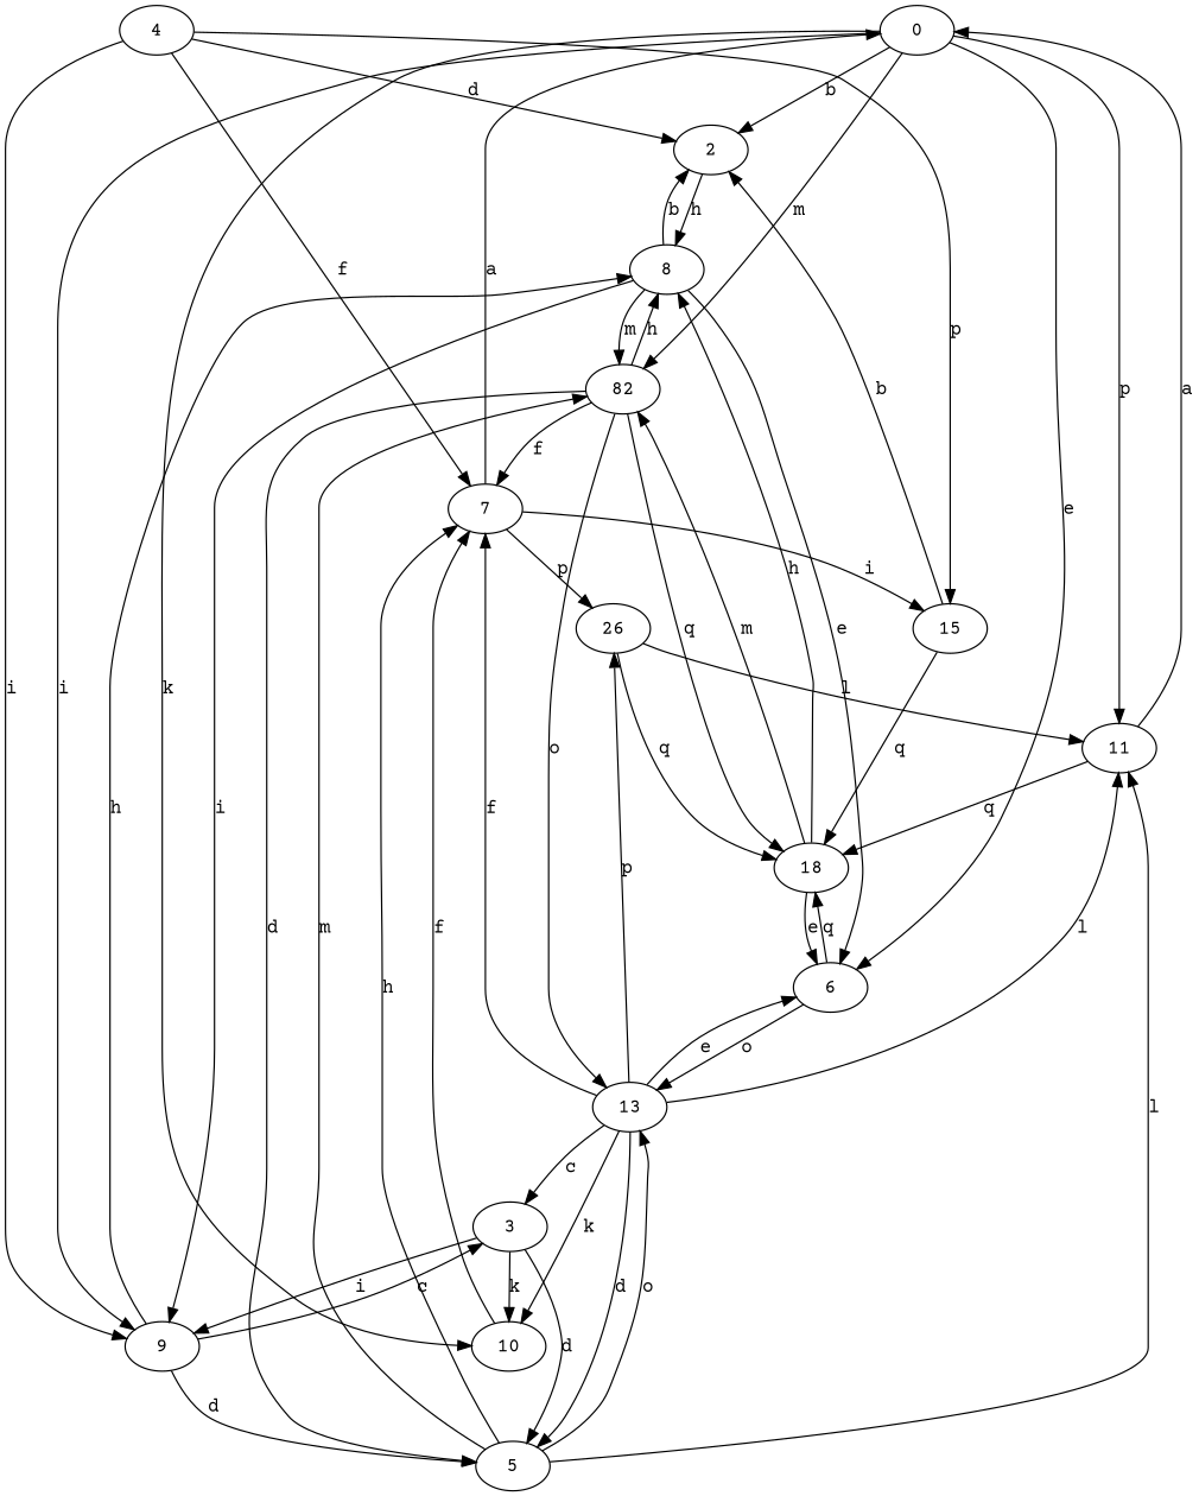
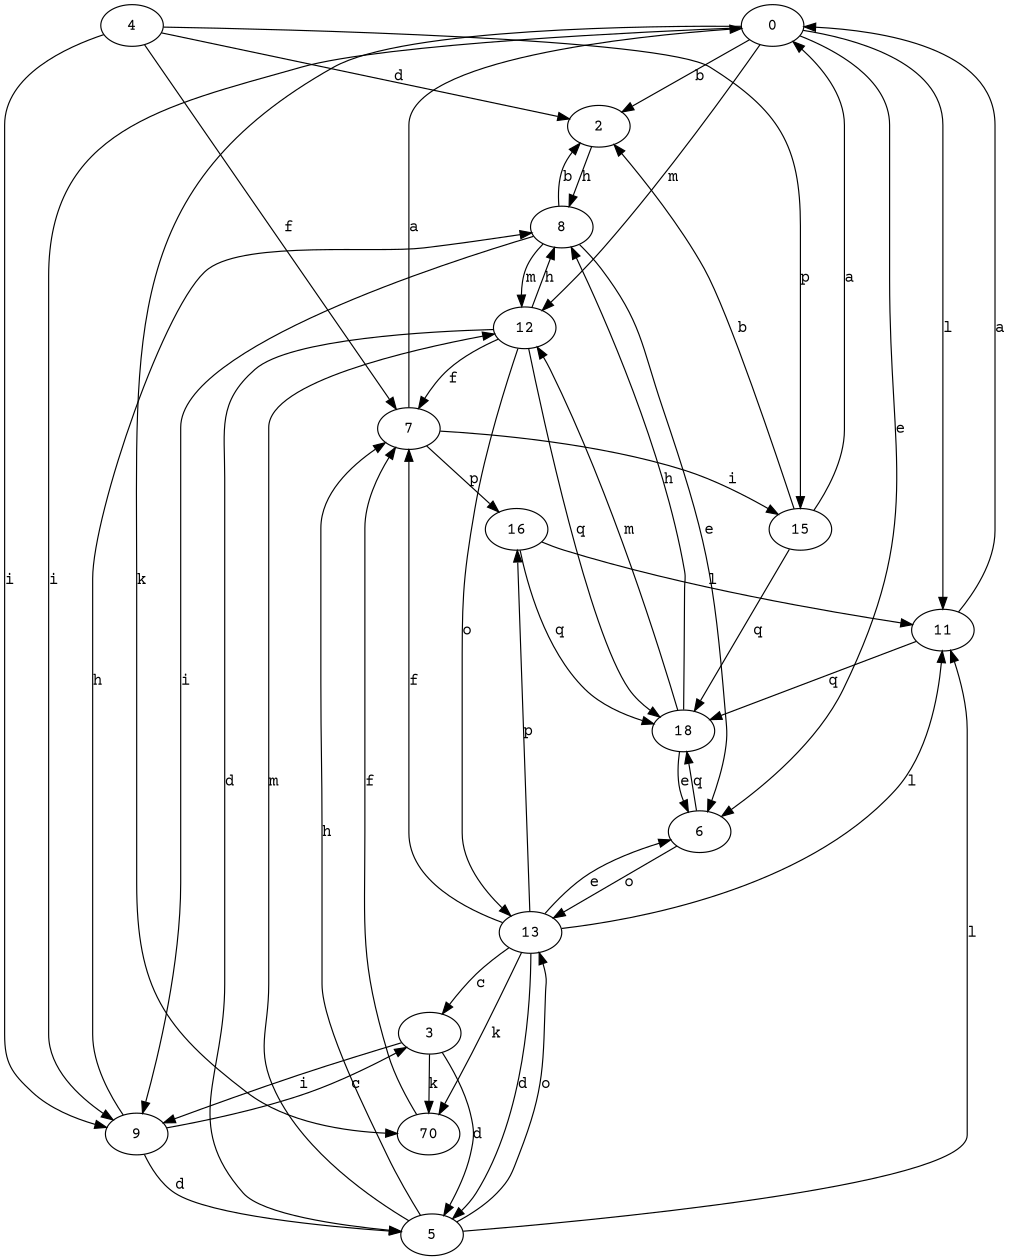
  strict digraph {
    fontname="Courier Prime"
    node [fontname="Courier Prime"]
    edge [fontname="Courier Prime"]
    0
    2
    6
    9
-   10
+   10 [label=70]
    11
-   12 [label=82]
+   12
    8
    13
    18
    3
    5
    7
    4
    15
-   16 [label=26]
+   16
    0 -> 2 [label=b]
    0 -> 6 [label=e]
    0 -> 9 [label=i]
    0 -> 10 [label=k]
-   0 -> 11 [label=p]
+   0 -> 11 [label=l]
    0 -> 12 [label=m]
    2 -> 8 [label=h]
    6 -> 13 [label=o]
    6 -> 18 [label=q]
    9 -> 8 [label=h]
    9 -> 3 [label=c]
    9 -> 5 [label=d]
    10 -> 7 [label=f]
    11 -> 0 [label=a]
    11 -> 18 [label=q]
    12 -> 8 [label=h]
    12 -> 13 [label=o]
    12 -> 18 [label=q]
    12 -> 5 [label=d]
    12 -> 7 [label=f]
    8 -> 2 [label=b]
    8 -> 6 [label=e]
    8 -> 9 [label=i]
    8 -> 12 [label=m]
    13 -> 6 [label=e]
    13 -> 10 [label=k]
    13 -> 11 [label=l]
    13 -> 3 [label=c]
    13 -> 5 [label=d]
    13 -> 7 [label=f]
    13 -> 16 [label=p]
    18 -> 6 [label=e]
    18 -> 12 [label=m]
    18 -> 8 [label=h]
    3 -> 9 [label=i]
    3 -> 10 [label=k]
    3 -> 5 [label=d]
    5 -> 11 [label=l]
    5 -> 12 [label=m]
    5 -> 13 [label=o]
    5 -> 7 [label=h]
    7 -> 0 [label=a]
    7 -> 15 [label=i]
    7 -> 16 [label=p]
    4 -> 2 [label=d]
    4 -> 9 [label=i]
    4 -> 7 [label=f]
    4 -> 15 [label=p]
+   15 -> 0 [label=a]
    15 -> 2 [label=b]
    15 -> 18 [label=q]
    16 -> 11 [label=l]
    16 -> 18 [label=q]
  }
